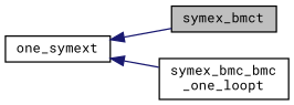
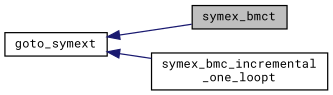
  digraph {
    fontname="Roboto Mono"
    rankdir=LR
    node [color=black fontname="Roboto Mono" fontsize=10 shape=record]
    edge [color=midnightblue dir=back fontname="Roboto Mono" fontsize=10 labelfontname=Helvetica labelfontsize=10 style=solid]
    n1 [fillcolor=grey75 fontcolor=black height=0.2 label=symex_bmct style=filled width=0.4]
-   n2 [height=0.2 label="symex_bmc_bmc\l_one_loopt" width=0.4]
-   n3 [height=0.2 label=one_symext width=0.4]
+   n2 [height=0.2 label="symex_bmc_incremental\l_one_loopt" width=0.4]
+   n3 [height=0.2 label=goto_symext width=0.4]
    n3 -> n1
    n3 -> n2
  }
